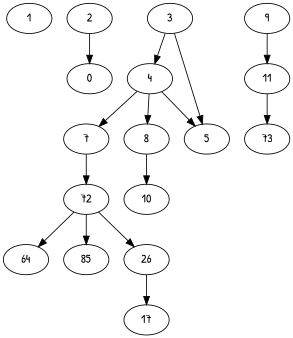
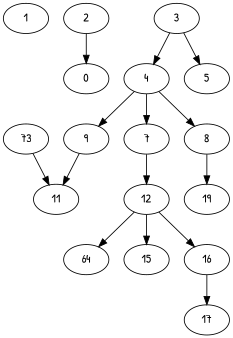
  digraph {
    fontname="Patrick Hand"
    node [alpha=0.01 fontname="Patrick Hand"]
    edge [fontname="Patrick Hand"]
    1 [expect_size=385807561600734]
    2 [alpha=0.06 expect_size=62161767939162]
    n3 [alpha=0.00 expect_size=34118287117731820 label=0]
    4 [alpha=0.05 expect_size=6809197282434896]
    7 [alpha=0.20 expect_size=10460936357942694]
    8 [alpha=0.15 expect_size=2137753735135232000]
    9 [alpha=0.15 expect_size=124311362610640]
-   12 [alpha=0.07 expect_size=528858046529536000 label=72]
-   10 [alpha=0.00 expect_size=644169236989918]
+   12 [alpha=0.07 expect_size=528858046529536000]
+   10 [alpha=0.00 expect_size=644169236989918 label=19]
    11 [alpha=0.07 expect_size=14231142563326]
    3 [alpha=0.04 expect_size=780549759548294]
    5 [alpha=0.07 expect_size=5470328787785789]
    n13 [alpha=0.10 expect_size=1398701935833382912 label=73]
    n14 [alpha=0.08 expect_size=2509450847323160576 label=64]
-   15 [alpha=0.12 expect_size=10654078556944006 label=85]
-   16 [expect_size=237828474589587 label=26]
+   15 [alpha=0.12 expect_size=10654078556944006]
+   16 [expect_size=237828474589587]
    17 [expect_size=282094890073375]
    2 -> n3
    4 -> 7
    4 -> 8
-   4 -> 5
+   4 -> 9
    7 -> 12
    8 -> 10
    9 -> 11
    12 -> n14
    12 -> 15
    12 -> 16
-   11 -> n13
+   n13 -> 11
    3 -> 4
    3 -> 5
    16 -> 17
  }
